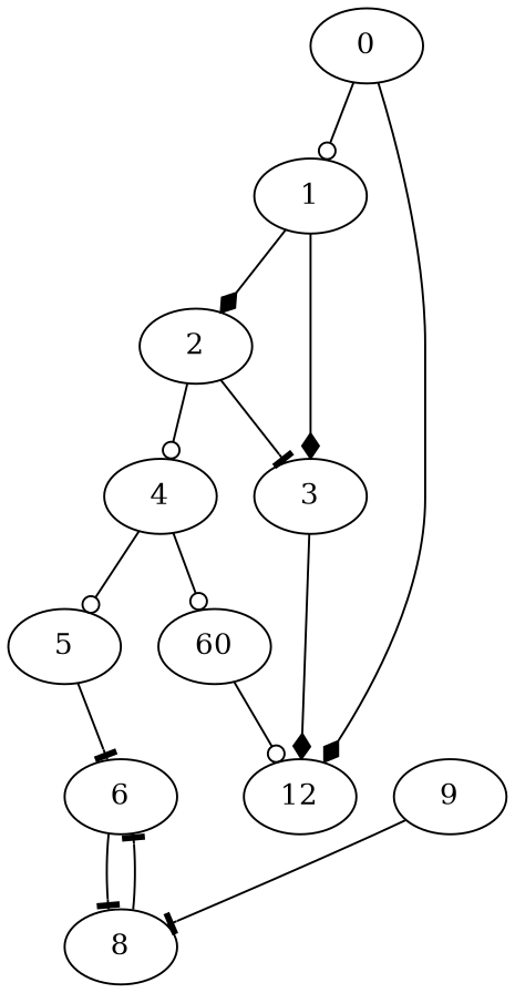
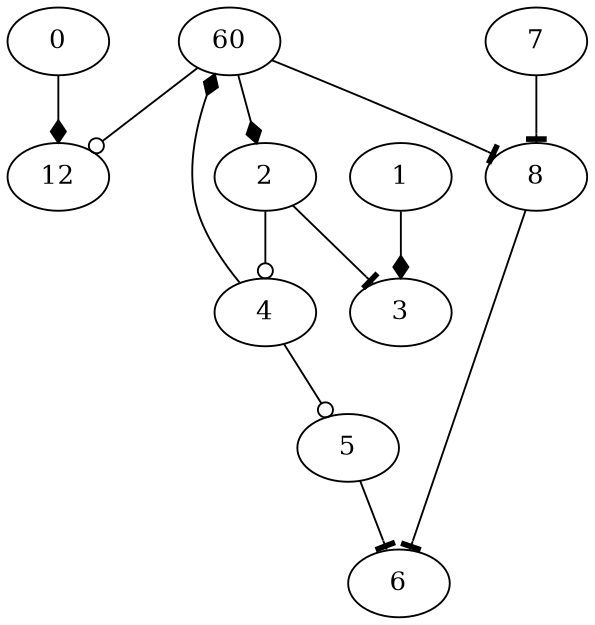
  digraph {
    edge [arrowhead=odot]
    0
    1
    n3 [label=12]
    2
    3
    4
    5
    n8 [label=60]
    6
    8
-   7 [label=9]
-   0 -> 1
+   7
    0 -> n3 [arrowhead=diamond]
-   1 -> 2 [arrowhead=diamond]
+   n8 -> 2 [arrowhead=diamond]
    1 -> 3 [arrowhead=diamond]
    2 -> 3 [arrowhead=tee]
    2 -> 4
-   3 -> n3 [arrowhead=diamond]
    4 -> 5
-   4 -> n8
+   4 -> n8 [arrowhead=diamond]
    5 -> 6 [arrowhead=tee]
    n8 -> n3
-   6 -> 8 [arrowhead=tee]
+   n8 -> 8 [arrowhead=tee]
    8 -> 6 [arrowhead=tee]
    7 -> 8 [arrowhead=tee]
  }
